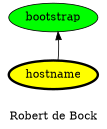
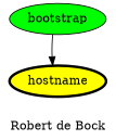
  digraph {
    label="Robert de Bock"
    node [style=filled]
    bootstrap [fillcolor=green]
    hostname [fillcolor=yellow penwidth=3]
-   hostname -> bootstrap
+   bootstrap -> hostname
  }
